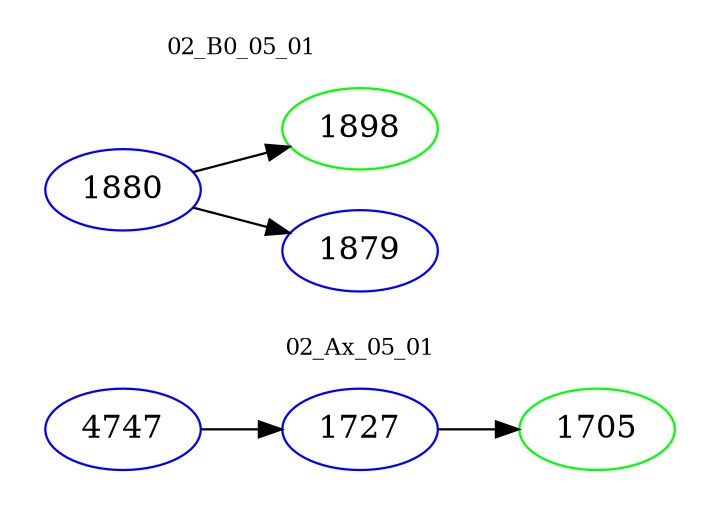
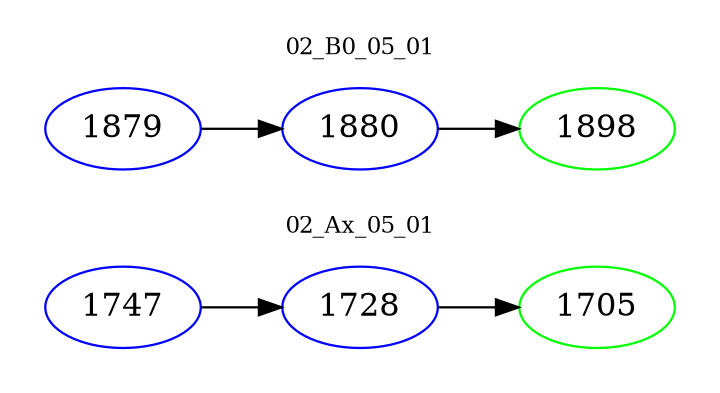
  digraph {
    rankdir=LR
    node [color=blue]
    edge [color=black]
-   n1 [label=1727]
+   n1 [label=1728]
    n2 [color=green label=1705]
-   n3 [label=4747]
+   n3 [label=1747]
    n4 [label=1880]
    n5 [label=1879]
    n6 [color=green label=1898]
    subgraph cluster_1 {
      color=white
      fontsize=10
      label="02_Ax_05_01"
      n1
      n2
      n3
    }
    subgraph cluster_2 {
      color=white
      fontsize=10
      label="02_B0_05_01"
      n4
      n5
      n6
    }
    n1 -> n2
    n3 -> n1
-   n4 -> n5
+   n5 -> n4
    n4 -> n6
  }
